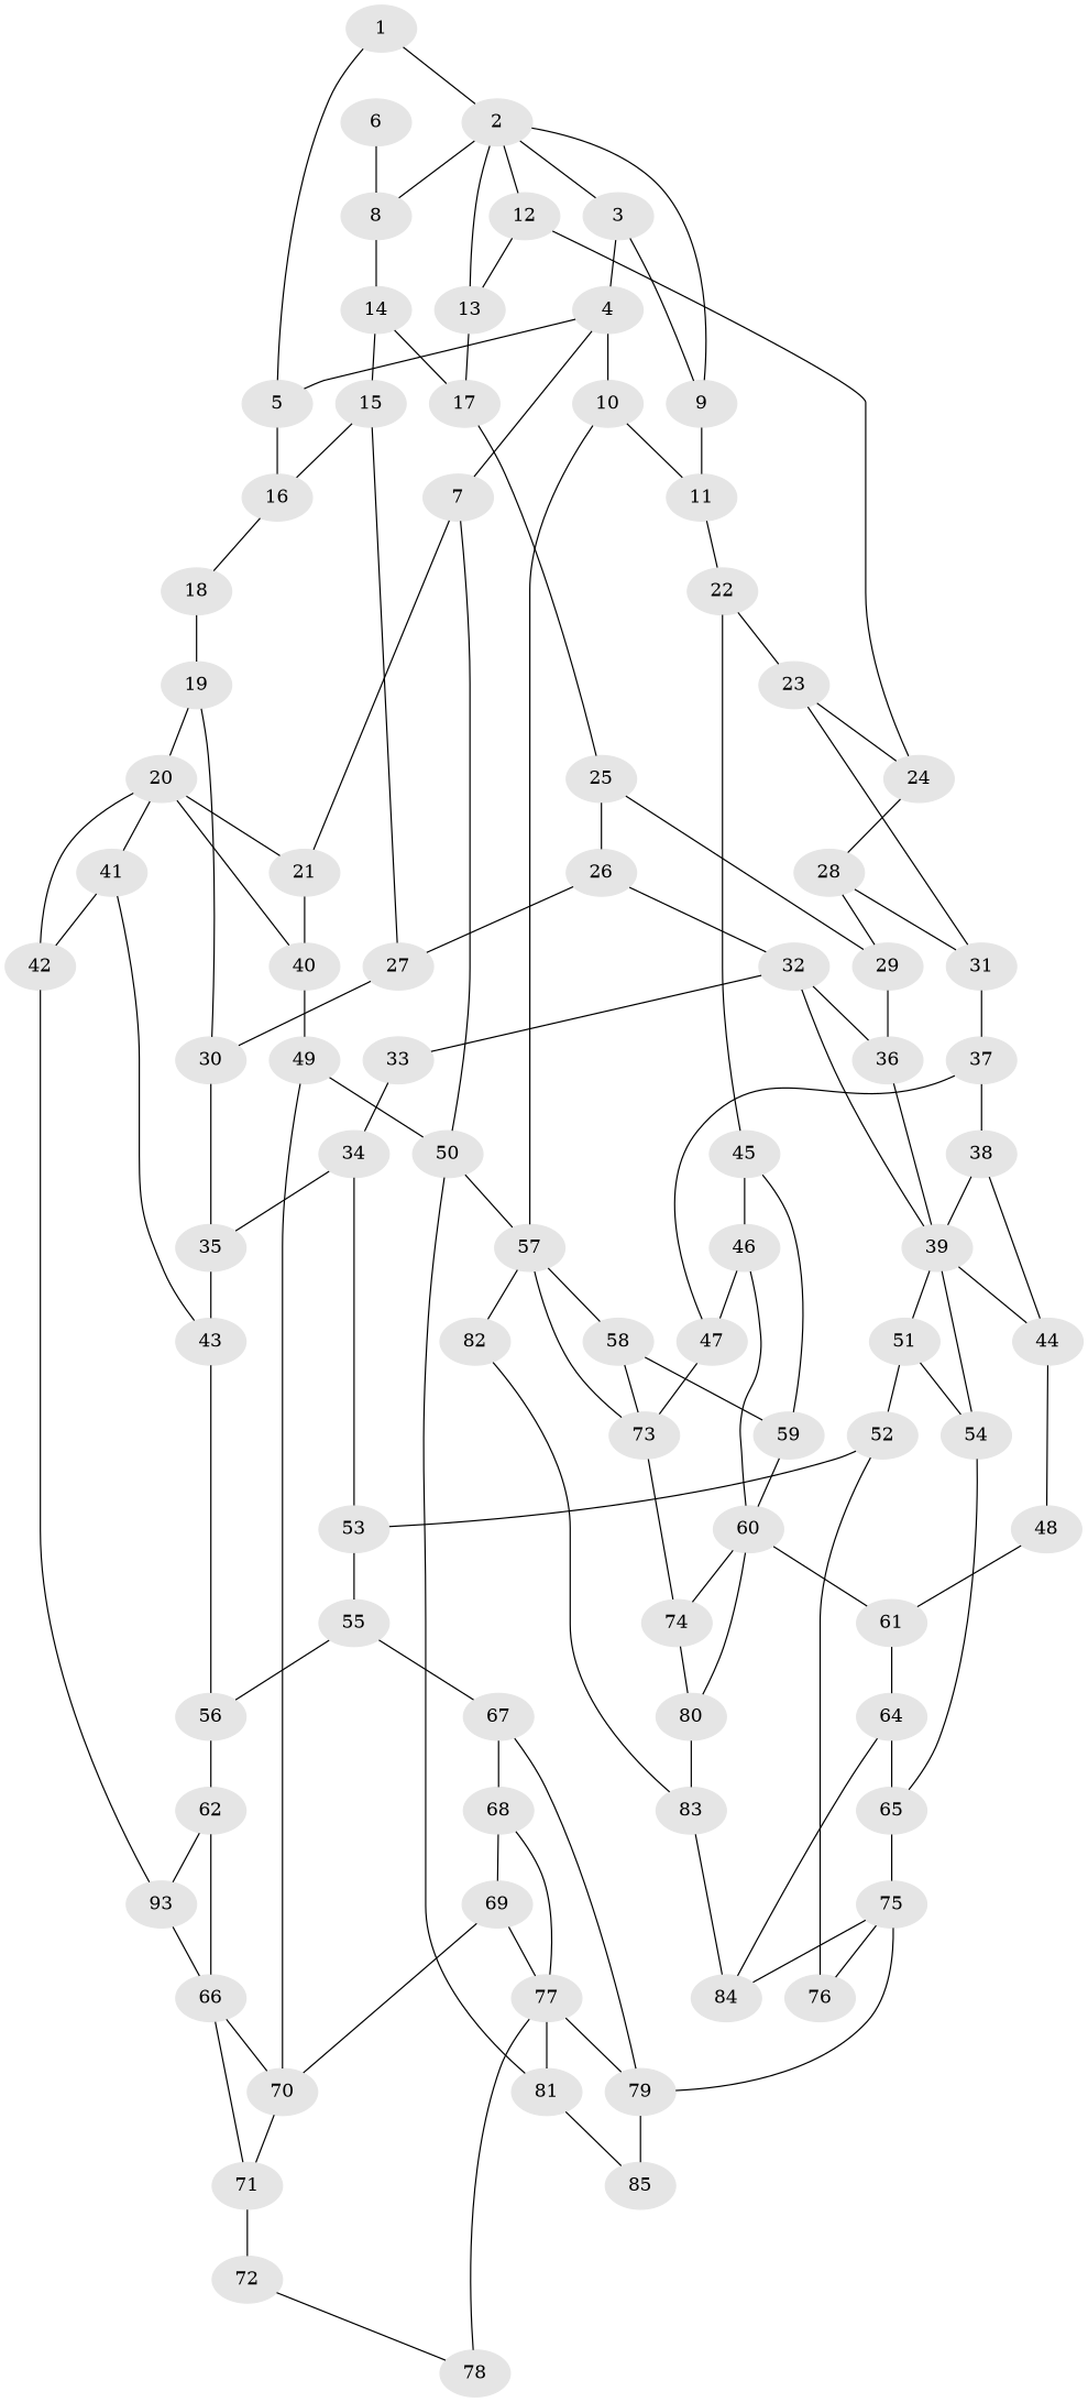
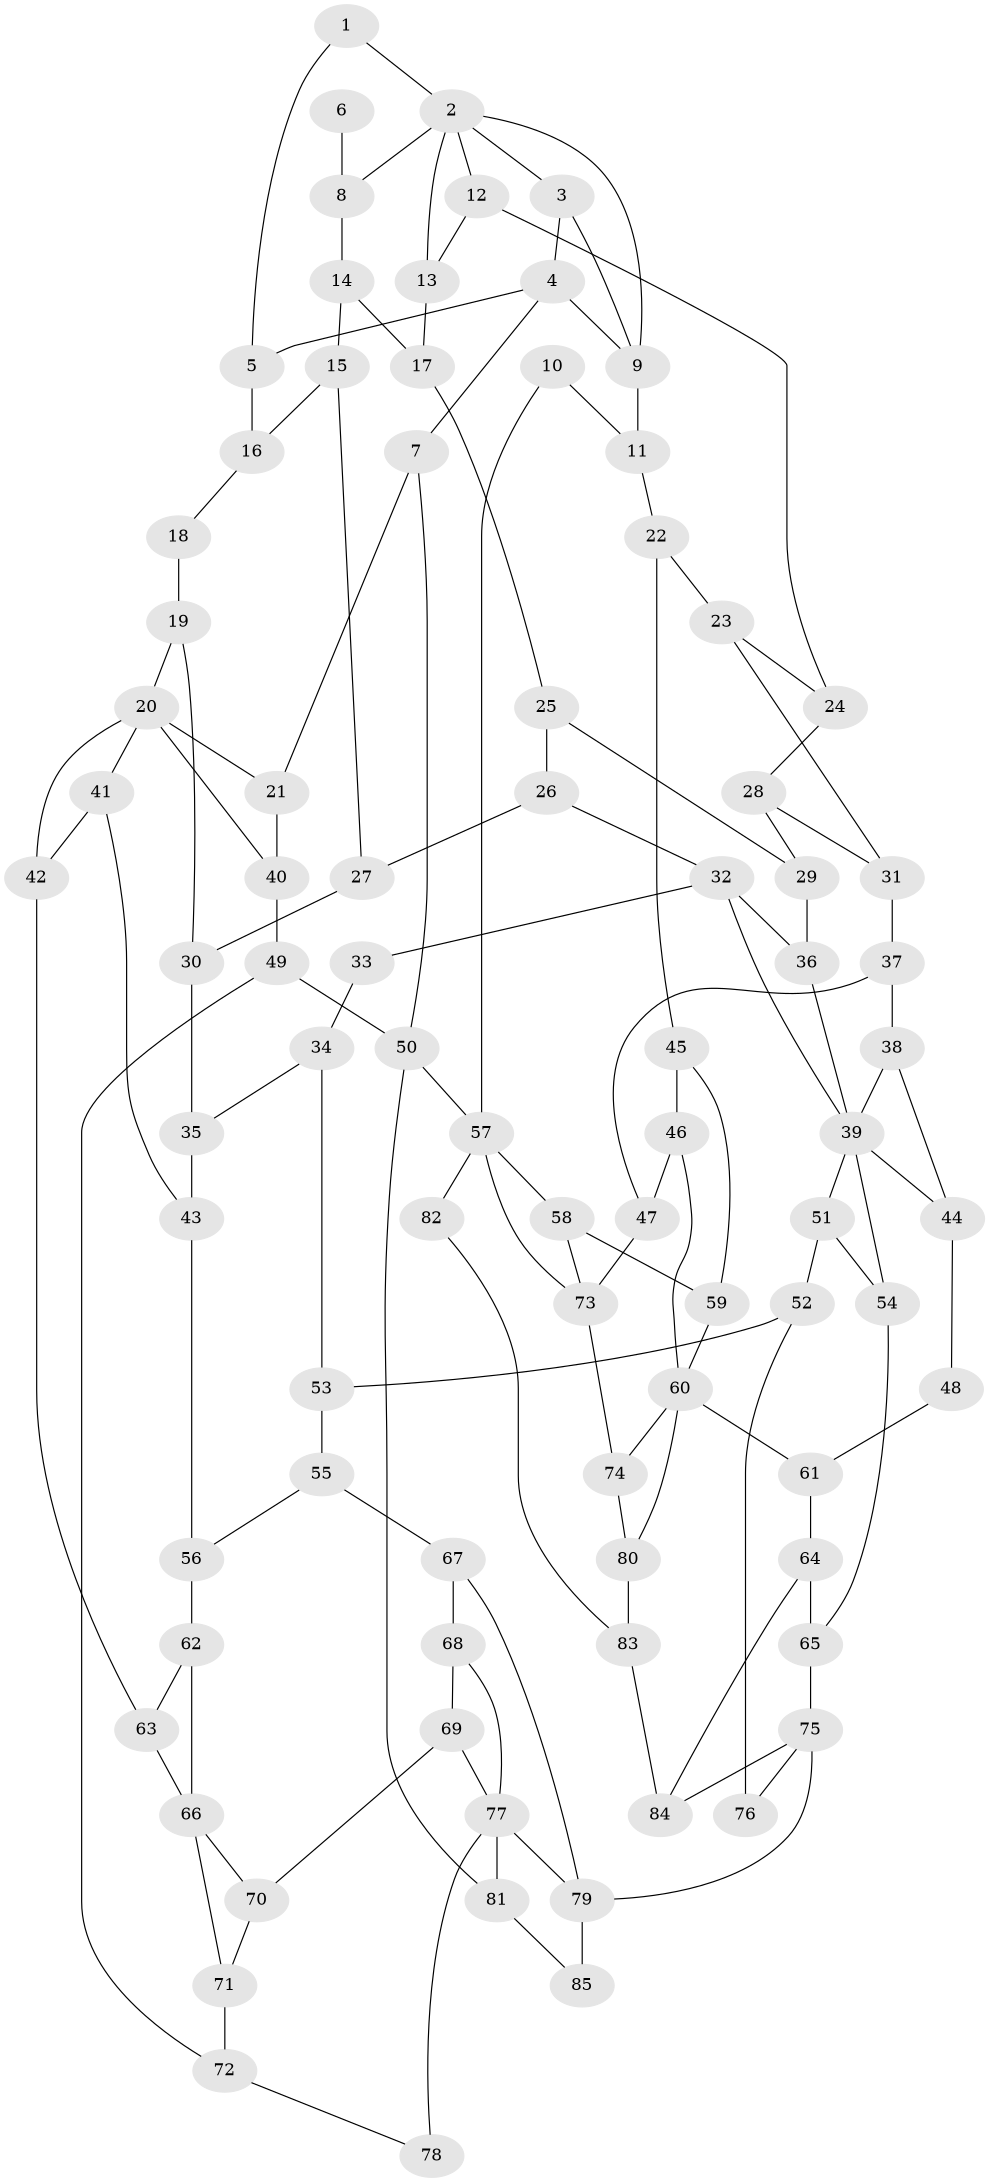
  graph {
    node [color=gray90 style=filled]
    edge [weight=1.0]
    1
    2
    5
    3
    8
    9
    12
    13
    16
    6
    4
    14
    11
    24
    17
    7
    10
    21
    50
    57
    18
    40
    81
    15
    22
    58
    73
    82
    23
    45
    28
    25
    27
    30
    19
    26
    29
    20
    41
    42
    35
    49
    43
-   63 [label=93]
+   63
    31
    46
    59
    37
    32
    36
    33
    39
    38
    47
    34
    53
    44
    51
    54
    55
    56
    48
    52
    65
    72
    66
    62
    61
    60
    74
    80
    64
    78
    85
    76
    67
    75
    68
    79
    83
    84
    70
    71
    69
    77
    1 -- 2
    1 -- 5
    2 -- 3
    2 -- 8
    2 -- 9
    2 -- 12
    2 -- 13
    5 -- 16
    3 -- 9
    3 -- 4
    8 -- 14
    9 -- 11
    12 -- 13
    12 -- 24
    13 -- 17
    16 -- 18
    6 -- 8
    4 -- 5
    4 -- 7 [weight=2.0]
-   4 -- 10
+   4 -- 9
    14 -- 17
    14 -- 15
    11 -- 22
    24 -- 28
    17 -- 25
    7 -- 21
    7 -- 50
    10 -- 11
    10 -- 57 [weight=2.0]
    21 -- 40
    50 -- 57
    50 -- 81
    57 -- 58
    57 -- 73
    57 -- 82 [weight=2.0]
    18 -- 19 [weight=2.0]
    40 -- 49
    81 -- 85
    15 -- 16
    15 -- 27
    22 -- 23
    22 -- 45
    58 -- 73
    58 -- 59
    73 -- 74
    82 -- 83
    23 -- 24
    23 -- 31
    45 -- 46
    45 -- 59
    28 -- 29
    28 -- 31
    25 -- 26
    25 -- 29
    27 -- 30
    30 -- 35
    19 -- 30
    19 -- 20 [weight=2.0]
    26 -- 27
    26 -- 32
    29 -- 36
    20 -- 21
    20 -- 40
    20 -- 41
    20 -- 42
    41 -- 42
    41 -- 43
    42 -- 63
    35 -- 43
    49 -- 50
-   49 -- 70
+   49 -- 72
    43 -- 56
    63 -- 66
    31 -- 37
    46 -- 47
    46 -- 60
    59 -- 60 [weight=2.0]
    37 -- 38
    37 -- 47
    32 -- 36
    32 -- 33
    32 -- 39
    36 -- 39
    33 -- 34
    39 -- 44
    39 -- 51
    39 -- 54
    38 -- 39
    38 -- 44
    47 -- 73
    34 -- 35
    34 -- 53
    53 -- 55
    44 -- 48
    51 -- 54
    51 -- 52
    54 -- 65
    55 -- 56
    55 -- 67
    56 -- 62
    48 -- 61
    52 -- 53
    52 -- 76
    65 -- 75
    72 -- 78
    66 -- 70
    66 -- 71
    62 -- 63
    62 -- 66
    61 -- 64
    60 -- 61
    60 -- 74
    60 -- 80
    74 -- 80
    80 -- 83
    64 -- 65
    64 -- 84
    67 -- 68
    67 -- 79
    75 -- 76 [weight=2.0]
    75 -- 79 [weight=2.0]
    75 -- 84
    68 -- 69
    68 -- 77
    79 -- 85 [weight=2.0]
    83 -- 84
    70 -- 71
    71 -- 72
    69 -- 70
    69 -- 77
    77 -- 81
    77 -- 78 [weight=2.0]
    77 -- 79
  }
